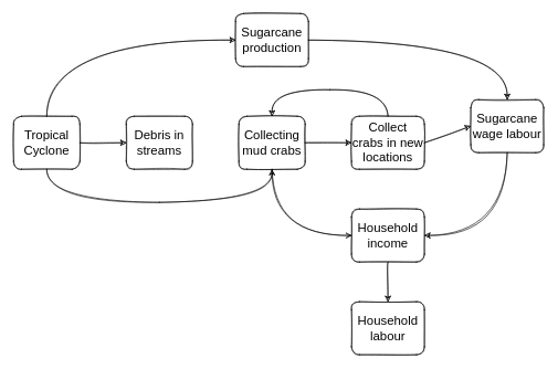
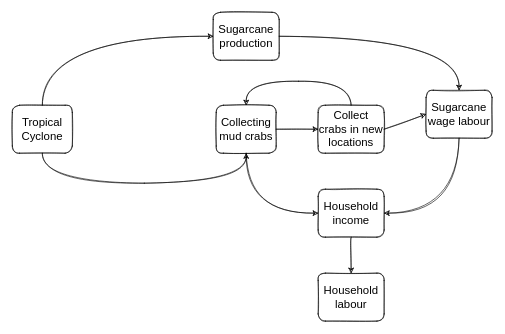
  <mxCell id="0" />
  <mxCell id="1" parent="0" />
  <mxCell id="2" style="edgeStyle=orthogonalEdgeStyle;curved=1;rounded=0;sketch=1;orthogonalLoop=1;jettySize=auto;html=1;entryX=1;entryY=0.5;entryDx=0;entryDy=0;exitX=0.5;exitY=1;exitDx=0;exitDy=0;" edge="1" parent="1" source="3" target="15"><mxGeometry relative="1" as="geometry" /></mxCell>
  <mxCell id="3" value="&lt;span style=&quot;font-size: 19px&quot;&gt;Sugarcane wage labour&lt;/span&gt;" style="text;html=1;fillColor=none;align=center;verticalAlign=middle;whiteSpace=wrap;rounded=1;strokeColor=#000000;shadow=0;sketch=1;" vertex="1" parent="1"><mxGeometry x="710" y="150" width="110" height="80" as="geometry" /></mxCell>
  <mxCell id="4" value="" style="endArrow=classic;html=1;entryX=0;entryY=0.5;entryDx=0;entryDy=0;sketch=1;exitX=1;exitY=0.5;exitDx=0;exitDy=0;" edge="1" parent="1" source="9" target="3"><mxGeometry width="50" height="50" relative="1" as="geometry"><mxPoint x="630" y="215" as="sourcePoint" /><mxPoint x="460" y="205" as="targetPoint" /></mxGeometry></mxCell>
  <mxCell id="5" value="" style="edgeStyle=orthogonalEdgeStyle;rounded=0;orthogonalLoop=1;jettySize=auto;html=1;sketch=1;" edge="1" parent="1" source="7" target="9"><mxGeometry relative="1" as="geometry" /></mxCell>
- <mxCell id="6" style="edgeStyle=orthogonalEdgeStyle;rounded=0;sketch=1;orthogonalLoop=1;jettySize=auto;html=1;entryX=0;entryY=0.5;entryDx=0;entryDy=0;exitX=0.5;exitY=1;exitDx=0;exitDy=0;curved=1;endArrow=open;" edge="1" parent="1" source="7" target="15"><mxGeometry relative="1" as="geometry" /></mxCell>
+ <mxCell id="6" style="edgeStyle=orthogonalEdgeStyle;rounded=0;sketch=1;orthogonalLoop=1;jettySize=auto;html=1;entryX=0;entryY=0.5;entryDx=0;entryDy=0;exitX=0.5;exitY=1;exitDx=0;exitDy=0;curved=1;" edge="1" parent="1" source="7" target="15"><mxGeometry relative="1" as="geometry" /></mxCell>
  <mxCell id="7" value="&lt;font style=&quot;font-size: 19px&quot;&gt;Collecting mud crabs&lt;/font&gt;" style="text;html=1;fillColor=none;align=center;verticalAlign=middle;whiteSpace=wrap;rounded=1;strokeColor=#000000;shadow=0;sketch=1;" vertex="1" parent="1"><mxGeometry x="360" y="175" width="100" height="80" as="geometry" /></mxCell>
  <mxCell id="8" style="edgeStyle=orthogonalEdgeStyle;rounded=0;sketch=1;orthogonalLoop=1;jettySize=auto;html=1;entryX=0.5;entryY=0;entryDx=0;entryDy=0;exitX=0.5;exitY=0;exitDx=0;exitDy=0;curved=1;" edge="1" parent="1" source="9" target="7"><mxGeometry relative="1" as="geometry"><Array as="points"><mxPoint x="585" y="135" /><mxPoint x="410" y="135" /></Array></mxGeometry></mxCell>
  <mxCell id="9" value="&lt;font style=&quot;font-size: 19px&quot;&gt;Collect crabs in new locations&lt;/font&gt;" style="text;html=1;fillColor=none;align=center;verticalAlign=middle;whiteSpace=wrap;rounded=1;strokeColor=#000000;shadow=0;sketch=1;" vertex="1" parent="1"><mxGeometry x="530" y="175" width="110" height="80" as="geometry" /></mxCell>
- <mxCell id="10" value="&lt;font style=&quot;font-size: 19px&quot;&gt;Debris in streams&lt;/font&gt;" style="text;html=1;fillColor=none;align=center;verticalAlign=middle;whiteSpace=wrap;rounded=1;strokeColor=#000000;shadow=0;sketch=1;" vertex="1" parent="1"><mxGeometry x="190" y="175" width="100" height="80" as="geometry" /></mxCell>
- <mxCell id="11" value="" style="edgeStyle=orthogonalEdgeStyle;rounded=0;orthogonalLoop=1;jettySize=auto;html=1;sketch=1;" edge="1" parent="1" source="13" target="10"><mxGeometry relative="1" as="geometry" /></mxCell>
  <mxCell id="12" style="edgeStyle=orthogonalEdgeStyle;rounded=0;orthogonalLoop=1;jettySize=auto;html=1;exitX=0.5;exitY=1;exitDx=0;exitDy=0;sketch=1;entryX=0.5;entryY=1;entryDx=0;entryDy=0;curved=1;" edge="1" parent="1" source="13" target="7"><mxGeometry relative="1" as="geometry"><Array as="points"><mxPoint x="70" y="305" /><mxPoint x="410" y="305" /></Array><mxPoint x="400" y="265" as="targetPoint" /></mxGeometry></mxCell>
  <mxCell id="13" value="&lt;font style=&quot;font-size: 19px&quot;&gt;Tropical Cyclone&lt;/font&gt;" style="text;html=1;fillColor=none;align=center;verticalAlign=middle;whiteSpace=wrap;rounded=1;strokeColor=#000000;shadow=0;sketch=1;" vertex="1" parent="1"><mxGeometry y="175" width="100" height="80" as="geometry" x="20" /></mxCell>
  <mxCell id="14" value="" style="edgeStyle=orthogonalEdgeStyle;curved=1;rounded=0;sketch=1;orthogonalLoop=1;jettySize=auto;html=1;" edge="1" parent="1" source="15" target="16"><mxGeometry relative="1" as="geometry" /></mxCell>
  <mxCell id="15" value="&lt;font style=&quot;font-size: 19px&quot;&gt;Household income&lt;/font&gt;" style="text;html=1;fillColor=none;align=center;verticalAlign=middle;whiteSpace=wrap;rounded=1;strokeColor=#000000;shadow=0;sketch=1;" vertex="1" parent="1"><mxGeometry x="530" y="315" width="110" height="80" as="geometry" /></mxCell>
  <mxCell id="16" value="&lt;font style=&quot;font-size: 19px&quot;&gt;Household labour&lt;/font&gt;" style="text;html=1;fillColor=none;align=center;verticalAlign=middle;whiteSpace=wrap;rounded=1;strokeColor=#000000;shadow=0;sketch=1;" vertex="1" parent="1"><mxGeometry x="530" y="455" width="110" height="80" as="geometry" /></mxCell>
  <mxCell id="17" style="edgeStyle=orthogonalEdgeStyle;curved=1;rounded=0;sketch=1;orthogonalLoop=1;jettySize=auto;html=1;entryX=0.5;entryY=0;entryDx=0;entryDy=0;" edge="1" parent="1" source="18" target="3"><mxGeometry relative="1" as="geometry" /></mxCell>
  <mxCell id="18" value="&lt;span style=&quot;font-size: 19px&quot;&gt;Sugarcane production&lt;/span&gt;" style="text;html=1;fillColor=none;align=center;verticalAlign=middle;whiteSpace=wrap;rounded=1;strokeColor=#000000;shadow=0;sketch=1;" vertex="1" parent="1"><mxGeometry x="355" y="20" width="110" height="80" as="geometry" /></mxCell>
  <mxCell id="19" value="" style="endArrow=classic;html=1;exitX=0.5;exitY=0;exitDx=0;exitDy=0;entryX=0;entryY=0.5;entryDx=0;entryDy=0;sketch=1;edgeStyle=orthogonalEdgeStyle;curved=1;" edge="1" parent="1" source="13" target="18"><mxGeometry width="50" height="50" relative="1" as="geometry"><mxPoint x="410" y="285" as="sourcePoint" /><mxPoint x="460" y="235" as="targetPoint" /></mxGeometry></mxCell>
